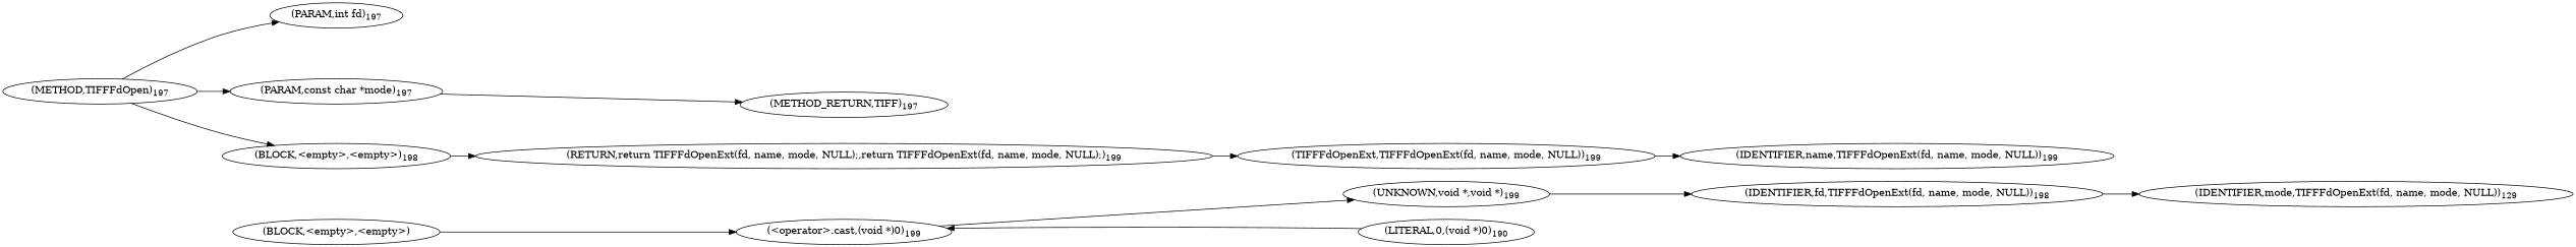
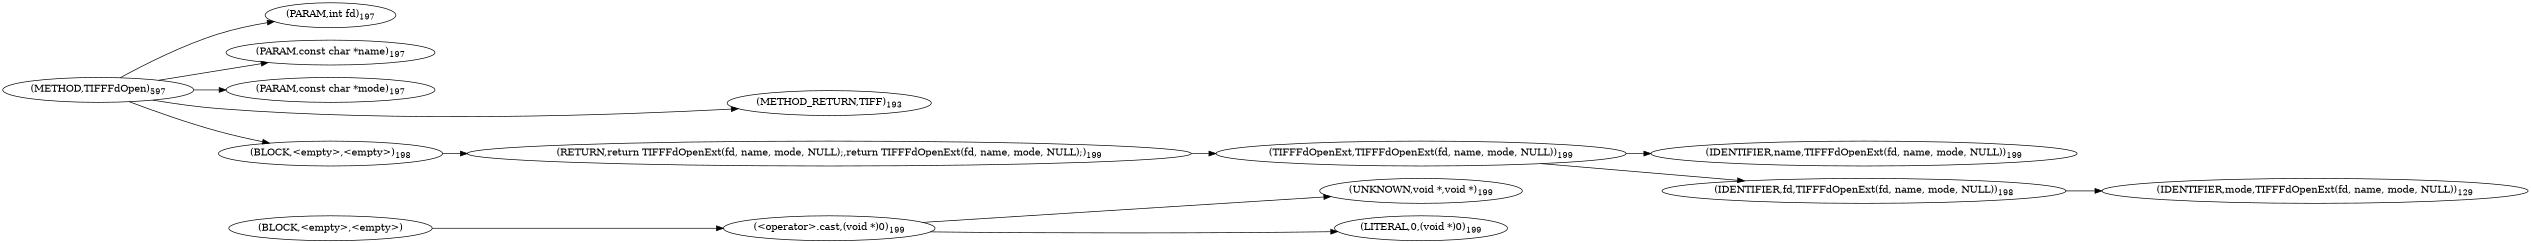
  digraph {
    rankdir=LR
-   n1 [label=<(METHOD,TIFFFdOpen)<SUB>197</SUB>>]
+   n1 [label=<(METHOD,TIFFFdOpen)<SUB>597</SUB>>]
    n2 [label=<(PARAM,int fd)<SUB>197</SUB>>]
+   n3 [label=<(PARAM,const char *name)<SUB>197</SUB>>]
    n4 [label=<(PARAM,const char *mode)<SUB>197</SUB>>]
    n5 [label=<(BLOCK,&lt;empty&gt;,&lt;empty&gt;)<SUB>198</SUB>>]
-   n6 [label=<(METHOD_RETURN,TIFF)<SUB>197</SUB>>]
+   n6 [label=<(METHOD_RETURN,TIFF)<SUB>193</SUB>>]
    n7 [label=<(RETURN,return TIFFFdOpenExt(fd, name, mode, NULL);,return TIFFFdOpenExt(fd, name, mode, NULL);)<SUB>199</SUB>>]
    n8 [label=<(TIFFFdOpenExt,TIFFFdOpenExt(fd, name, mode, NULL))<SUB>199</SUB>>]
    n9 [label=<(IDENTIFIER,fd,TIFFFdOpenExt(fd, name, mode, NULL))<SUB>198</SUB>>]
    n10 [label=<(IDENTIFIER,name,TIFFFdOpenExt(fd, name, mode, NULL))<SUB>199</SUB>>]
    n11 [label=<(IDENTIFIER,mode,TIFFFdOpenExt(fd, name, mode, NULL))<SUB>129</SUB>>]
    n12 [label=<(BLOCK,&lt;empty&gt;,&lt;empty&gt;)>]
    n13 [label=<(&lt;operator&gt;.cast,(void *)0)<SUB>199</SUB>>]
    n14 [label=<(UNKNOWN,void *,void *)<SUB>199</SUB>>]
-   n15 [label=<(LITERAL,0,(void *)0)<SUB>190</SUB>>]
+   n15 [label=<(LITERAL,0,(void *)0)<SUB>199</SUB>>]
    n1 -> n2
+   n1 -> n3
    n1 -> n4
    n1 -> n5
-   n4 -> n6
+   n1 -> n6
    n5 -> n7
    n7 -> n8
-   n14 -> n9
+   n8 -> n9
    n8 -> n10
    n9 -> n11
    n12 -> n13
    n13 -> n14
-   n15 -> n13
+   n13 -> n15
  }
